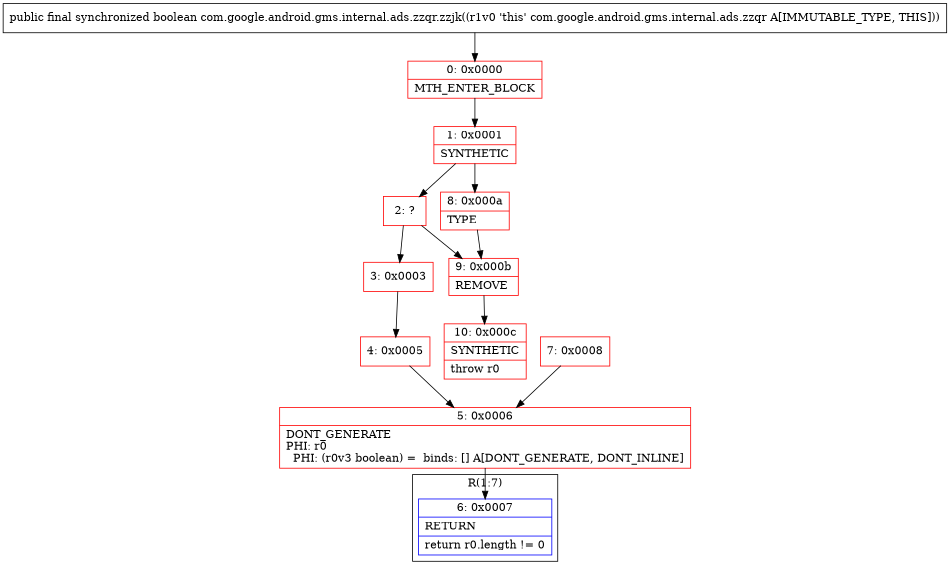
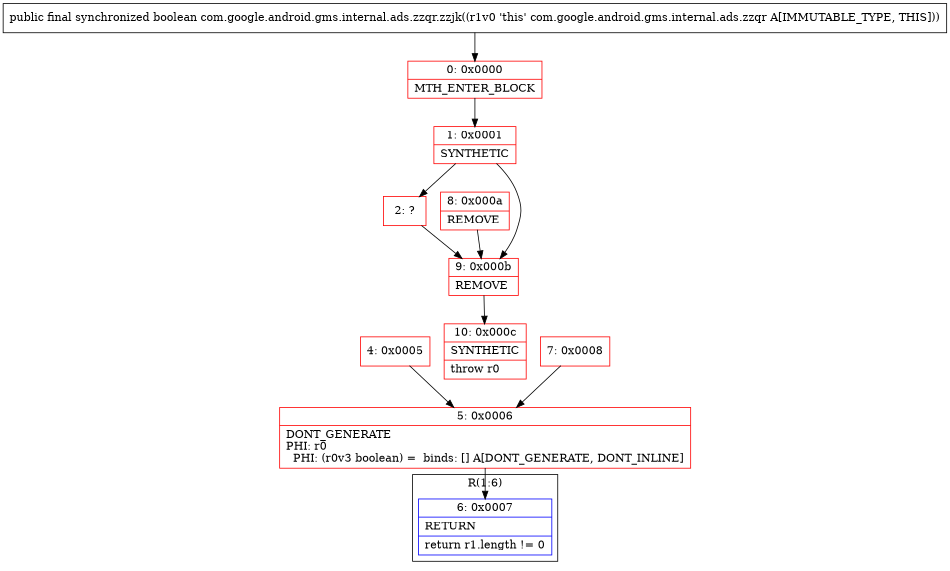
  digraph {
    node [color=red shape=record]
-   n1 [color=blue label="{6\:\ 0x0007|RETURN\l|return r0.length != 0\l}"]
+   n1 [color=blue label="{6\:\ 0x0007|RETURN\l|return r1.length != 0\l}"]
    n2 [label="{0\:\ 0x0000|MTH_ENTER_BLOCK\l}"]
    n3 [label="{1\:\ 0x0001|SYNTHETIC\l}"]
    n4 [label="{2\:\ ?}"]
-   n5 [label="{8\:\ 0x000a|TYPE\l}"]
-   n6 [label="{3\:\ 0x0003}"]
+   n5 [label="{8\:\ 0x000a|REMOVE\l}"]
    n7 [label="{9\:\ 0x000b|REMOVE\l}"]
    n8 [label="{4\:\ 0x0005}"]
    n9 [label="{5\:\ 0x0006|DONT_GENERATE\lPHI: r0 \l  PHI: (r0v3 boolean) =  binds: [] A[DONT_GENERATE, DONT_INLINE]\l}"]
    n10 [label="{7\:\ 0x0008}"]
    n11 [label="{10\:\ 0x000c|SYNTHETIC\l|throw r0\l}"]
    n12 [label="{public final synchronized boolean com.google.android.gms.internal.ads.zzqr.zzjk((r1v0 'this' com.google.android.gms.internal.ads.zzqr A[IMMUTABLE_TYPE, THIS])) }" color=""]
    subgraph cluster_1 {
-     label="R(1:7)"
+     label="R(1:6)"
      n1
    }
    n2 -> n3
    n3 -> n4
-   n3 -> n5
-   n4 -> n6
+   n3 -> n7
    n4 -> n7
    n5 -> n7
-   n6 -> n8
    n7 -> n11
    n8 -> n9
    n9 -> n1
    n10 -> n9
    n12 -> n2
  }
